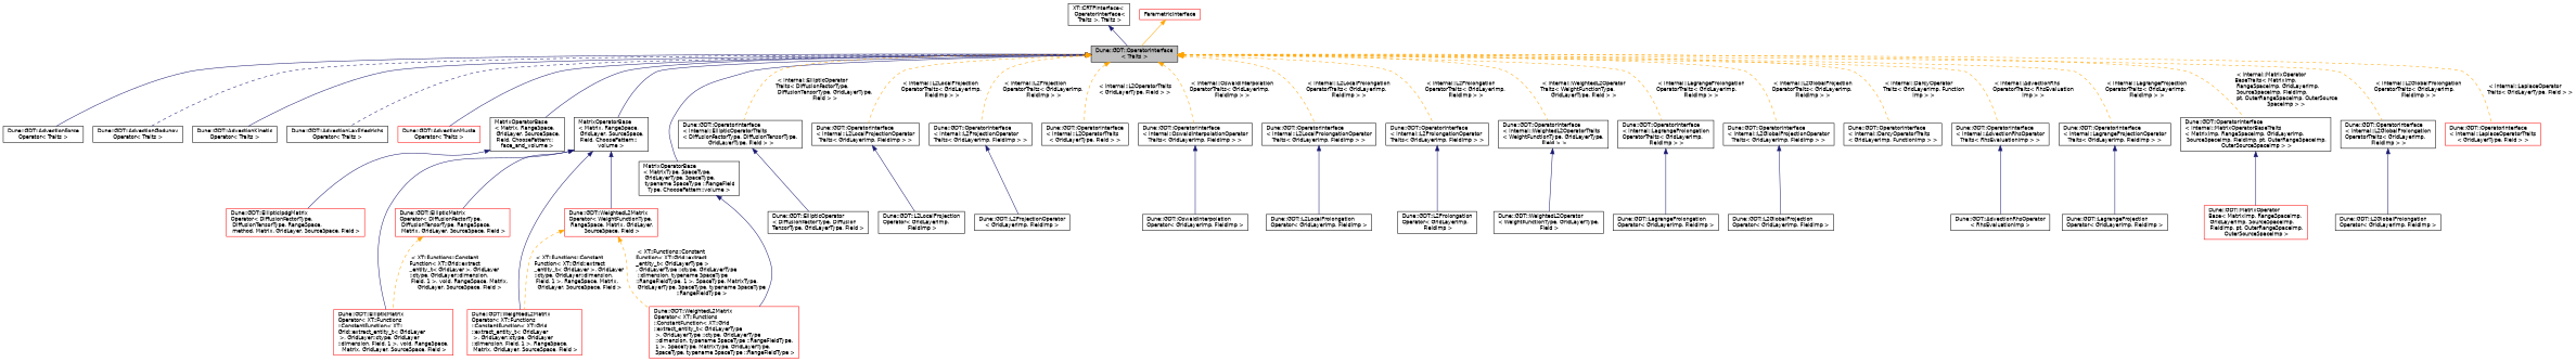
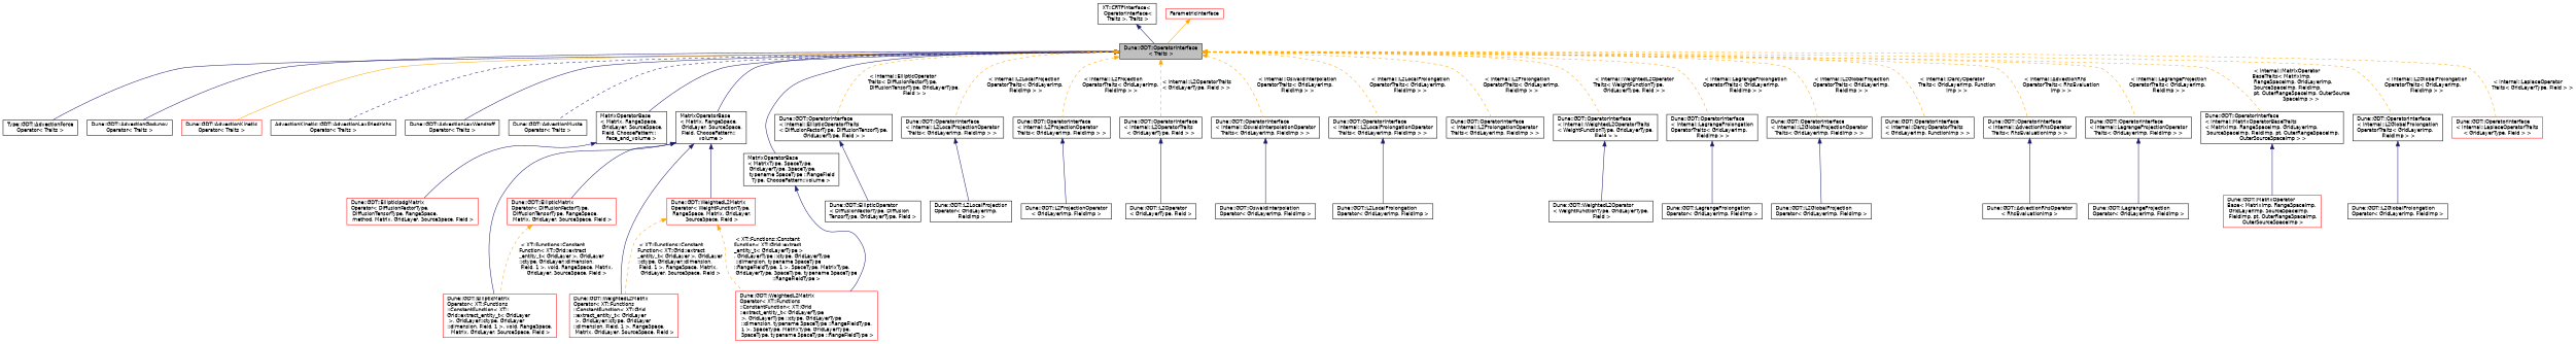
  digraph {
    rankdir=TB
    node [color=black fillcolor=white fontname=Helvetica fontsize=10 shape=record style=filled]
    edge [color=midnightblue dir=back fontname=Helvetica fontsize=10 labelfontname=Helvetica labelfontsize=10 style=solid]
    n1 [fillcolor=grey75 fontcolor=black height=0.2 label="Dune::GDT::OperatorInterface\l\< Traits \>" width=0.4]
-   n2 [height=0.2 label="Dune::GDT::AdvectionForce\lOperator\< Traits \>" width=0.4]
+   n2 [height=0.2 label="Type::GDT::AdvectionForce\lOperator\< Traits \>" width=0.4]
    n3 [height=0.2 label="Dune::GDT::AdvectionGodunov\lOperator\< Traits \>" width=0.4]
-   n4 [height=0.2 label="Dune::GDT::AdvectionKinetic\lOperator\< Traits \>" width=0.4]
-   n5 [height=0.2 label="Dune::GDT::AdvectionLaxFriedrichs\lOperator\< Traits \>" width=0.4]
-   n7 [color=red height=0.2 label="Dune::GDT::AdvectionMusta\lOperator\< Traits \>" width=0.4]
+   n4 [color=red height=0.2 label="Dune::GDT::AdvectionKinetic\lOperator\< Traits \>" width=0.4]
+   n5 [height=0.2 label="AdvectionKinetic::GDT::AdvectionLaxFriedrichs\lOperator\< Traits \>" width=0.4]
+   n6 [height=0.2 label="Dune::GDT::AdvectionLaxWendroff\lOperator\< Traits \>" width=0.4]
+   n7 [height=0.2 label="Dune::GDT::AdvectionMusta\lOperator\< Traits \>" width=0.4]
    n8 [height=0.2 label="MatrixOperatorBase\l\< Matrix, RangeSpace,\l GridLayer, SourceSpace,\l Field, ChoosePattern::\lface_and_volume \>" width=0.4]
    n9 [height=0.2 label="MatrixOperatorBase\l\< Matrix, RangeSpace,\l GridLayer, SourceSpace,\l Field, ChoosePattern::\lvolume \>" width=0.4]
    n10 [height=0.2 label="MatrixOperatorBase\l\< MatrixType, SpaceType,\l GridLayerType, SpaceType,\l typename SpaceType ::RangeField\lType, ChoosePattern::volume \>" width=0.4]
    n11 [height=0.2 label="Dune::GDT::OperatorInterface\l\< internal::EllipticOperatorTraits\l\< DiffusionFactorType, DiffusionTensorType,\l GridLayerType, Field \> \>" width=0.4]
    n12 [height=0.2 label="Dune::GDT::OperatorInterface\l\< internal::L2LocalProjectionOperator\lTraits\< GridLayerImp, FieldImp \> \>" width=0.4]
    n13 [height=0.2 label="Dune::GDT::OperatorInterface\l\< internal::L2ProjectionOperator\lTraits\< GridLayerImp, FieldImp \> \>" width=0.4]
    n14 [height=0.2 label="Dune::GDT::OperatorInterface\l\< internal::L2OperatorTraits\l\< GridLayerType, Field \> \>" width=0.4]
    n15 [height=0.2 label="Dune::GDT::OperatorInterface\l\< internal::OswaldInterpolationOperator\lTraits\< GridLayerImp, FieldImp \> \>" width=0.4]
    n16 [height=0.2 label="Dune::GDT::OperatorInterface\l\< internal::L2LocalProlongationOperator\lTraits\< GridLayerImp, FieldImp \> \>" width=0.4]
    n17 [height=0.2 label="Dune::GDT::OperatorInterface\l\< internal::L2ProlongationOperator\lTraits\< GridLayerImp, FieldImp \> \>" width=0.4]
    n18 [height=0.2 label="Dune::GDT::OperatorInterface\l\< internal::WeightedL2OperatorTraits\l\< WeightFunctionType, GridLayerType,\l Field \> \>" width=0.4]
    n19 [height=0.2 label="Dune::GDT::OperatorInterface\l\< internal::LagrangeProlongation\lOperatorTraits\< GridLayerImp,\l FieldImp \> \>" width=0.4]
    n20 [height=0.2 label="Dune::GDT::OperatorInterface\l\< internal::L2GlobalProjectionOperator\lTraits\< GridLayerImp, FieldImp \> \>" width=0.4]
    n21 [height=0.2 label="Dune::GDT::OperatorInterface\l\< internal::DarcyOperatorTraits\l\< GridLayerImp, FunctionImp \> \>" width=0.4]
    n22 [height=0.2 label="Dune::GDT::OperatorInterface\l\< internal::AdvectionRhsOperator\lTraits\< RhsEvaluationImp \> \>" width=0.4]
    n23 [height=0.2 label="Dune::GDT::OperatorInterface\l\< internal::LagrangeProjectionOperator\lTraits\< GridLayerImp, FieldImp \> \>" width=0.4]
    n24 [height=0.2 label="Dune::GDT::OperatorInterface\l\< internal::MatrixOperatorBaseTraits\l\< MatrixImp, RangeSpaceImp, GridLayerImp,\l SourceSpaceImp, FieldImp, pt, OuterRangeSpaceImp,\l OuterSourceSpaceImp \> \>" width=0.4]
    n25 [height=0.2 label="Dune::GDT::OperatorInterface\l\< internal::L2GlobalProlongation\lOperatorTraits\< GridLayerImp,\l FieldImp \> \>" width=0.4]
    n26 [color=red height=0.2 label="Dune::GDT::OperatorInterface\l\< internal::LaplaceOperatorTraits\l\< GridLayerType, Field \> \>" width=0.4]
    n27 [color=red height=0.2 label="Dune::GDT::EllipticIpdgMatrix\lOperator\< DiffusionFactorType,\l DiffusionTensorType, RangeSpace,\l method, Matrix, GridLayer, SourceSpace, Field \>" width=0.4]
    n28 [color=red height=0.2 label="Dune::GDT::EllipticMatrix\lOperator\< DiffusionFactorType,\l DiffusionTensorType, RangeSpace,\l Matrix, GridLayer, SourceSpace, Field \>" width=0.4]
    n29 [color=red height=0.2 label="Dune::GDT::EllipticMatrix\lOperator\< XT::Functions\l::ConstantFunction\< XT::\lGrid::extract_entity_t\< GridLayer\l \>, GridLayer::ctype, GridLayer\l::dimension, Field, 1 \>, void, RangeSpace,\l Matrix, GridLayer, SourceSpace, Field \>" width=0.4]
    n30 [color=red height=0.2 label="Dune::GDT::WeightedL2Matrix\lOperator\< WeightFunctionType,\l RangeSpace, Matrix, GridLayer,\l SourceSpace, Field \>" width=0.4]
    n31 [color=red height=0.2 label="Dune::GDT::WeightedL2Matrix\lOperator\< XT::Functions\l::ConstantFunction\< XT::Grid\l::extract_entity_t\< GridLayer\l \>, GridLayer::ctype, GridLayer\l::dimension, Field, 1 \>, RangeSpace,\l Matrix, GridLayer, SourceSpace, Field \>" width=0.4]
    n32 [color=red height=0.2 label="Dune::GDT::WeightedL2Matrix\lOperator\< XT::Functions\l::ConstantFunction\< XT::Grid\l::extract_entity_t\< GridLayerType\l \>, GridLayerType ::ctype, GridLayerType\l ::dimension, typename SpaceType ::RangeFieldType,\l 1 \>, SpaceType, MatrixType, GridLayerType,\l SpaceType, typename SpaceType ::RangeFieldType \>" width=0.4]
    n33 [height=0.2 label="Dune::GDT::EllipticOperator\l\< DiffusionFactorType, Diffusion\lTensorType, GridLayerType, Field \>" width=0.4]
    n34 [height=0.2 label="Dune::GDT::L2LocalProjection\lOperator\< GridLayerImp,\l FieldImp \>" width=0.4]
    n35 [height=0.2 label="Dune::GDT::L2ProjectionOperator\l\< GridLayerImp, FieldImp \>" width=0.4]
+   n36 [height=0.2 label="Dune::GDT::L2Operator\l\< GridLayerType, Field \>" width=0.4]
    n37 [height=0.2 label="Dune::GDT::OswaldInterpolation\lOperator\< GridLayerImp, FieldImp \>" width=0.4]
    n38 [height=0.2 label="Dune::GDT::L2LocalProlongation\lOperator\< GridLayerImp, FieldImp \>" width=0.4]
-   n39 [height=0.2 label="Dune::GDT::L2Prolongation\lOperator\< GridLayerImp,\l FieldImp \>" width=0.4]
    n40 [height=0.2 label="Dune::GDT::WeightedL2Operator\l\< WeightFunctionType, GridLayerType,\l Field \>" width=0.4]
    n41 [height=0.2 label="Dune::GDT::LagrangeProlongation\lOperator\< GridLayerImp, FieldImp \>" width=0.4]
    n42 [height=0.2 label="Dune::GDT::L2GlobalProjection\lOperator\< GridLayerImp, FieldImp \>" width=0.4]
    n43 [height=0.2 label="Dune::GDT::AdvectionRhsOperator\l\< RhsEvaluationImp \>" width=0.4]
    n44 [height=0.2 label="Dune::GDT::LagrangeProjection\lOperator\< GridLayerImp, FieldImp \>" width=0.4]
    n45 [color=red height=0.2 label="Dune::GDT::MatrixOperator\lBase\< MatrixImp, RangeSpaceImp,\l GridLayerImp, SourceSpaceImp,\l FieldImp, pt, OuterRangeSpaceImp,\l OuterSourceSpaceImp \>" width=0.4]
    n46 [height=0.2 label="Dune::GDT::L2GlobalProlongation\lOperator\< GridLayerImp, FieldImp \>" width=0.4]
    n47 [height=0.2 label="XT::CRTPInterface\<\l OperatorInterface\<\l Traits \>, Traits \>" width=0.4]
    n48 [color=red height=0.2 label=ParametricInterface width=0.4]
    n1 -> n2
-   n1 -> n3 [style=dashed]
-   n1 -> n4
+   n1 -> n3
+   n1 -> n4 [color=orange]
    n1 -> n5 [style=dashed]
-   n1 -> n7
+   n1 -> n6
+   n1 -> n7 [style=dashed]
    n1 -> n8
    n1 -> n9
    n1 -> n10
    n1 -> n11 [color=orange label=" \< internal::EllipticOperator\lTraits\< DiffusionFactorType,\l DiffusionTensorType, GridLayerType,\l Field \> \>" style=dashed]
    n1 -> n12 [color=orange label=" \< internal::L2LocalProjection\lOperatorTraits\< GridLayerImp,\l FieldImp \> \>" style=dashed]
    n1 -> n13 [color=orange label=" \< internal::L2Projection\lOperatorTraits\< GridLayerImp,\l FieldImp \> \>" style=dashed]
    n1 -> n14 [color=orange label=" \< internal::L2OperatorTraits\l\< GridLayerType, Field \> \>" style=dashed]
    n1 -> n15 [color=orange label=" \< internal::OswaldInterpolation\lOperatorTraits\< GridLayerImp,\l FieldImp \> \>" style=dashed]
    n1 -> n16 [color=orange label=" \< internal::L2LocalProlongation\lOperatorTraits\< GridLayerImp,\l FieldImp \> \>" style=dashed]
    n1 -> n17 [color=orange label=" \< internal::L2Prolongation\lOperatorTraits\< GridLayerImp,\l FieldImp \> \>" style=dashed]
    n1 -> n18 [color=orange label=" \< internal::WeightedL2Operator\lTraits\< WeightFunctionType,\l GridLayerType, Field \> \>" style=dashed]
    n1 -> n19 [color=orange label=" \< internal::LagrangeProlongation\lOperatorTraits\< GridLayerImp,\l FieldImp \> \>" style=dashed]
    n1 -> n20 [color=orange label=" \< internal::L2GlobalProjection\lOperatorTraits\< GridLayerImp,\l FieldImp \> \>" style=dashed]
    n1 -> n21 [color=orange label=" \< internal::DarcyOperator\lTraits\< GridLayerImp, Function\lImp \> \>" style=dashed]
    n1 -> n22 [color=orange label=" \< internal::AdvectionRhs\lOperatorTraits\< RhsEvaluation\lImp \> \>" style=dashed]
    n1 -> n23 [color=orange label=" \< internal::LagrangeProjection\lOperatorTraits\< GridLayerImp,\l FieldImp \> \>" style=dashed]
    n1 -> n24 [color=orange label=" \< internal::MatrixOperator\lBaseTraits\< MatrixImp,\l RangeSpaceImp, GridLayerImp,\l SourceSpaceImp, FieldImp,\l pt, OuterRangeSpaceImp, OuterSource\lSpaceImp \> \>" style=dashed]
    n1 -> n25 [color=orange label=" \< internal::L2GlobalProlongation\lOperatorTraits\< GridLayerImp,\l FieldImp \> \>" style=dashed]
    n1 -> n26 [color=orange label=" \< internal::LaplaceOperator\lTraits\< GridLayerType, Field \> \>" style=dashed]
    n8 -> n27
    n9 -> n28
    n9 -> n29
    n9 -> n30
    n9 -> n31
    n10 -> n32
    n11 -> n33
    n12 -> n34
    n13 -> n35
+   n14 -> n36
    n15 -> n37
    n16 -> n38
-   n17 -> n39
    n18 -> n40
    n19 -> n41
    n20 -> n42
    n22 -> n43
    n23 -> n44
    n24 -> n45
    n25 -> n46
    n28 -> n29 [color=orange label=" \< XT::Functions::Constant\lFunction\< XT::Grid::extract\l_entity_t\< GridLayer \>, GridLayer\l::ctype, GridLayer::dimension,\l Field, 1 \>, void, RangeSpace, Matrix,\l GridLayer, SourceSpace, Field \>" style=dashed]
    n30 -> n31 [color=orange label=" \< XT::Functions::Constant\lFunction\< XT::Grid::extract\l_entity_t\< GridLayer \>, GridLayer\l::ctype, GridLayer::dimension,\l Field, 1 \>, RangeSpace, Matrix,\l GridLayer, SourceSpace, Field \>" style=dashed]
    n30 -> n32 [color=orange label=" \< XT::Functions::Constant\lFunction\< XT::Grid::extract\l_entity_t\< GridLayerType \>\l, GridLayerType ::ctype, GridLayerType\l ::dimension, typename SpaceType \l::RangeFieldType, 1 \>, SpaceType, MatrixType,\l GridLayerType, SpaceType, typename SpaceType\l ::RangeFieldType \>" style=dashed]
    n47 -> n1
    n48 -> n1 [color=orange]
  }
